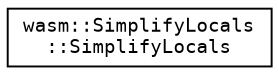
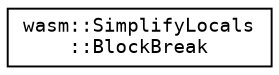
  digraph {
    rankdir=LR
    fontname="DejaVu Sans Mono"
-   n1 [color=black fillcolor=white fontname="DejaVu Sans Mono" fontsize=10 height=0.2 label="wasm::SimplifyLocals\l::SimplifyLocals" shape=record style=filled width=0.4]
+   n1 [color=black fillcolor=white fontname="DejaVu Sans Mono" fontsize=10 height=0.2 label="wasm::SimplifyLocals\l::BlockBreak" shape=record style=filled width=0.4]
  }
